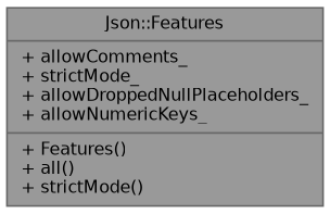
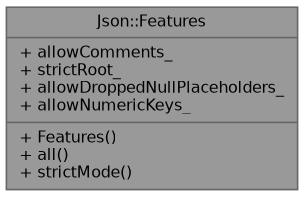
  digraph {
-   n1 [color=gray40 fillcolor=grey60 fontcolor=black fontname=Helvetica fontsize=10 height=0.2 label="{Json::Features\n|+ allowComments_\l+ strictMode_\l+ allowDroppedNullPlaceholders_\l+ allowNumericKeys_\l|+ Features()\l+ all()\l+ strictMode()\l}" shape=record style=filled width=0.4]
+   n1 [color=gray40 fillcolor=grey60 fontcolor=black fontname=Helvetica fontsize=10 height=0.2 label="{Json::Features\n|+ allowComments_\l+ strictRoot_\l+ allowDroppedNullPlaceholders_\l+ allowNumericKeys_\l|+ Features()\l+ all()\l+ strictMode()\l}" shape=record style=filled width=0.4]
  }
